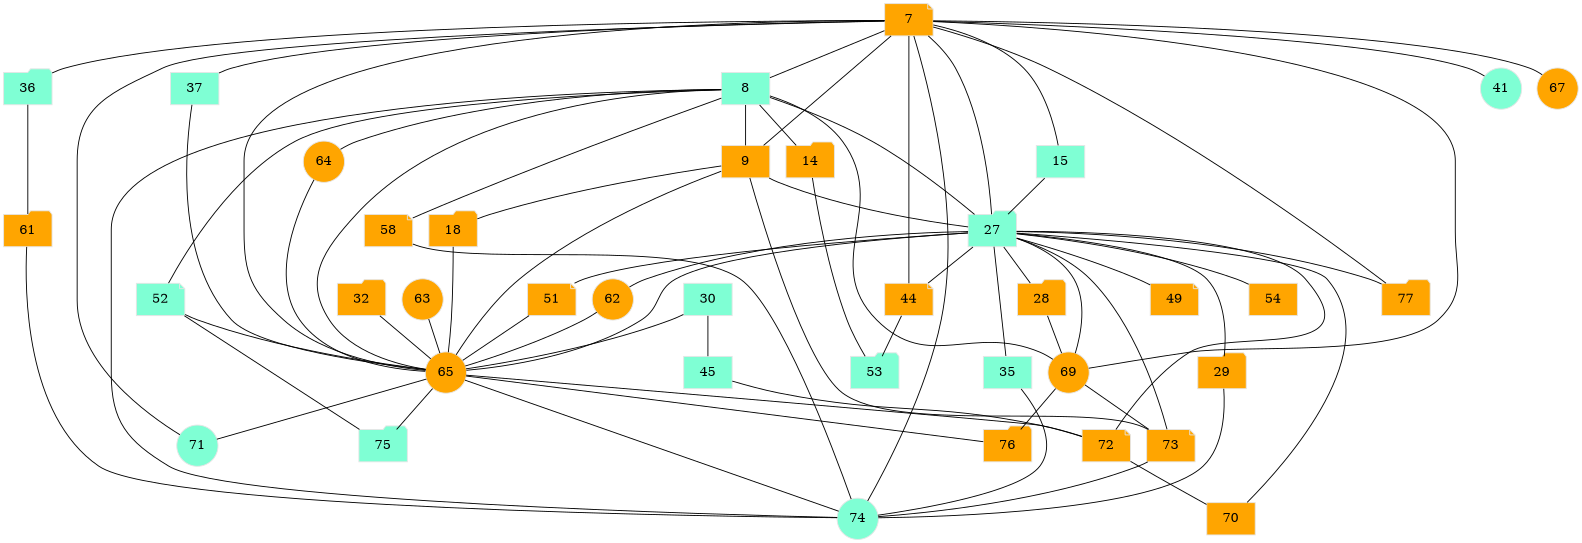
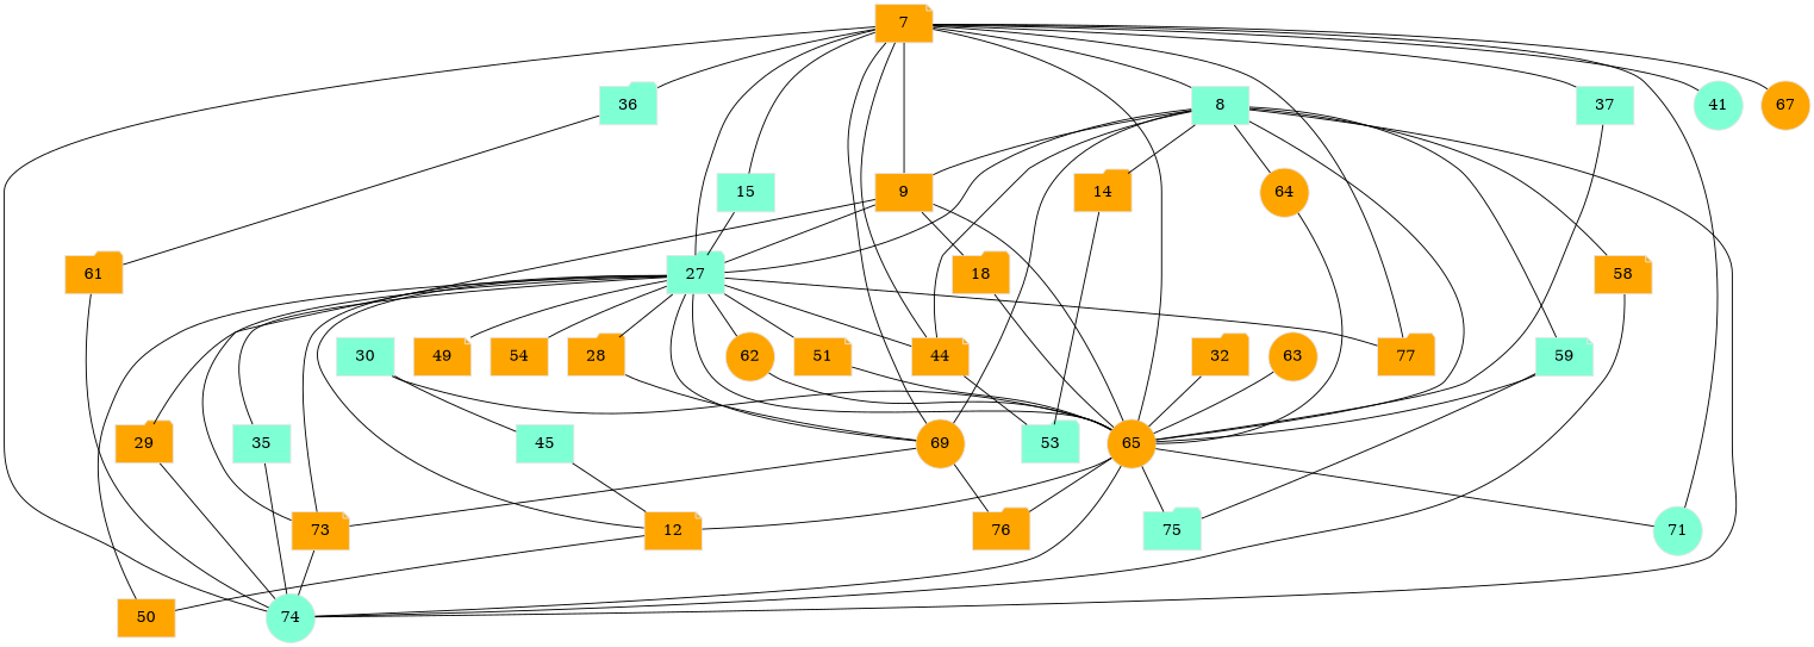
  graph {
    node [color=gray90 fillcolor=orange shape=folder style=filled]
    7 [shape=note super="+3"]
    8 [fillcolor=aquamarine shape=box super="+5"]
    9 [shape=box super="+6"]
    15 [fillcolor=aquamarine shape=box]
    n5 [fillcolor=aquamarine label=27 super="+16+10"]
    36 [fillcolor=aquamarine]
    37 [fillcolor=aquamarine shape=box super="+27"]
    41 [fillcolor=aquamarine shape=circle]
    44 [shape=note super="+31+40"]
    65 [shape=circle super="+26+22+57+4"]
    67 [shape=circle]
    69 [shape=circle super="+11+46+42+56"]
    71 [fillcolor=aquamarine shape=circle]
    74 [fillcolor=aquamarine shape=circle super="+66+60"]
    77
    14
    58 [shape=note]
-   59 [fillcolor=aquamarine shape=note super="+52" label=52]
+   59 [fillcolor=aquamarine shape=note super="+52"]
    64 [shape=circle super="+47"]
    18
    73 [shape=note super="+68"]
    28
    29
    35 [fillcolor=aquamarine shape=box]
    49 [shape=note]
    51 [shape=note]
    54 [shape=box]
    62 [shape=circle super="+34"]
-   70 [shape=box]
-   72 [shape=note super="+50+38"]
+   70 [shape=box label=50]
+   72 [shape=note super="+50+38" label=12]
    61
    53 [fillcolor=aquamarine]
    75 [fillcolor=aquamarine]
    76
    30 [fillcolor=aquamarine shape=box]
    45 [fillcolor=aquamarine shape=box]
    32 [super="+21"]
    63 [shape=circle super="+48"]
    7 -- 8 [weight=4]
    7 -- 9 [weight=4]
    7 -- 15
    7 -- n5 [weight=5]
    7 -- 36 [weight=2]
    7 -- 37 [weight=2]
    7 -- 41 [weight=2]
    7 -- 44 [weight=2]
    7 -- 65 [weight=5]
    7 -- 67 [weight=2]
    7 -- 69 [weight=2]
    7 -- 71
    7 -- 74 [weight=4]
    7 -- 77
    8 -- 9 [weight=4]
    8 -- n5 [weight=4]
+   8 -- 44
    8 -- 65 [weight=5]
    8 -- 69 [weight=4]
    8 -- 74
    8 -- 14 [weight=2]
    8 -- 58
    8 -- 59 [weight=3]
    8 -- 64
    9 -- n5 [weight=4]
    9 -- 65 [weight=5]
    9 -- 18
    9 -- 73
    15 -- n5
    n5 -- 44
    n5 -- 65 [weight=5]
    n5 -- 69
    n5 -- 77
    n5 -- 73
    n5 -- 28
    n5 -- 29
    n5 -- 35
    n5 -- 49
    n5 -- 51
    n5 -- 54 [weight=2]
    n5 -- 62 [weight=2]
    n5 -- 70
    n5 -- 72
    36 -- 61
    37 -- 65
    44 -- 53
    65 -- 71
    65 -- 74 [weight=4]
    65 -- 72 [weight=3]
    65 -- 75
    65 -- 76
    69 -- 73
    69 -- 76
    14 -- 53
    58 -- 74
    59 -- 65 [weight=3]
    59 -- 75
    64 -- 65
    18 -- 65
    73 -- 74
    28 -- 69
    29 -- 74
    35 -- 74
    51 -- 65
    62 -- 65
    72 -- 70
    61 -- 74
    30 -- 65 [weight=3]
    30 -- 45
    45 -- 72
    32 -- 65 [weight=4]
    63 -- 65 [weight=3]
  }
